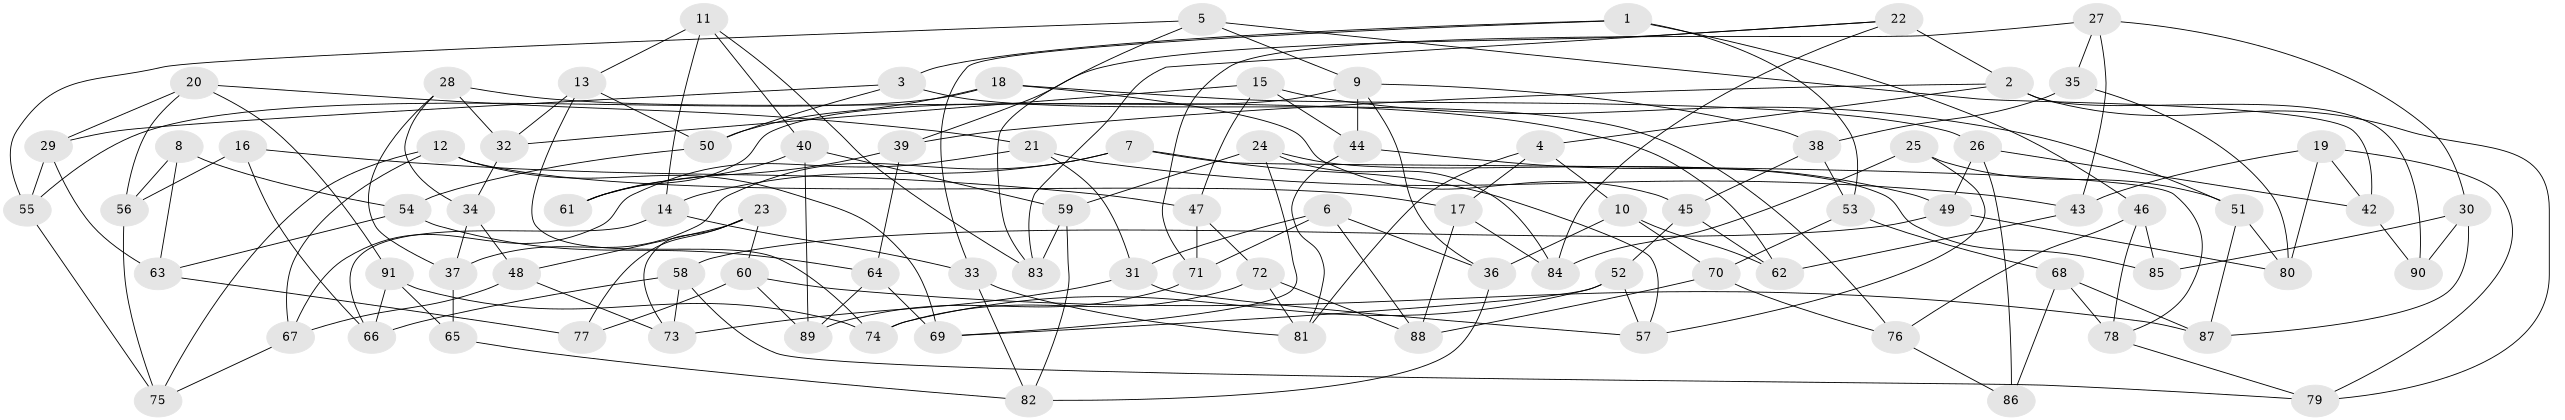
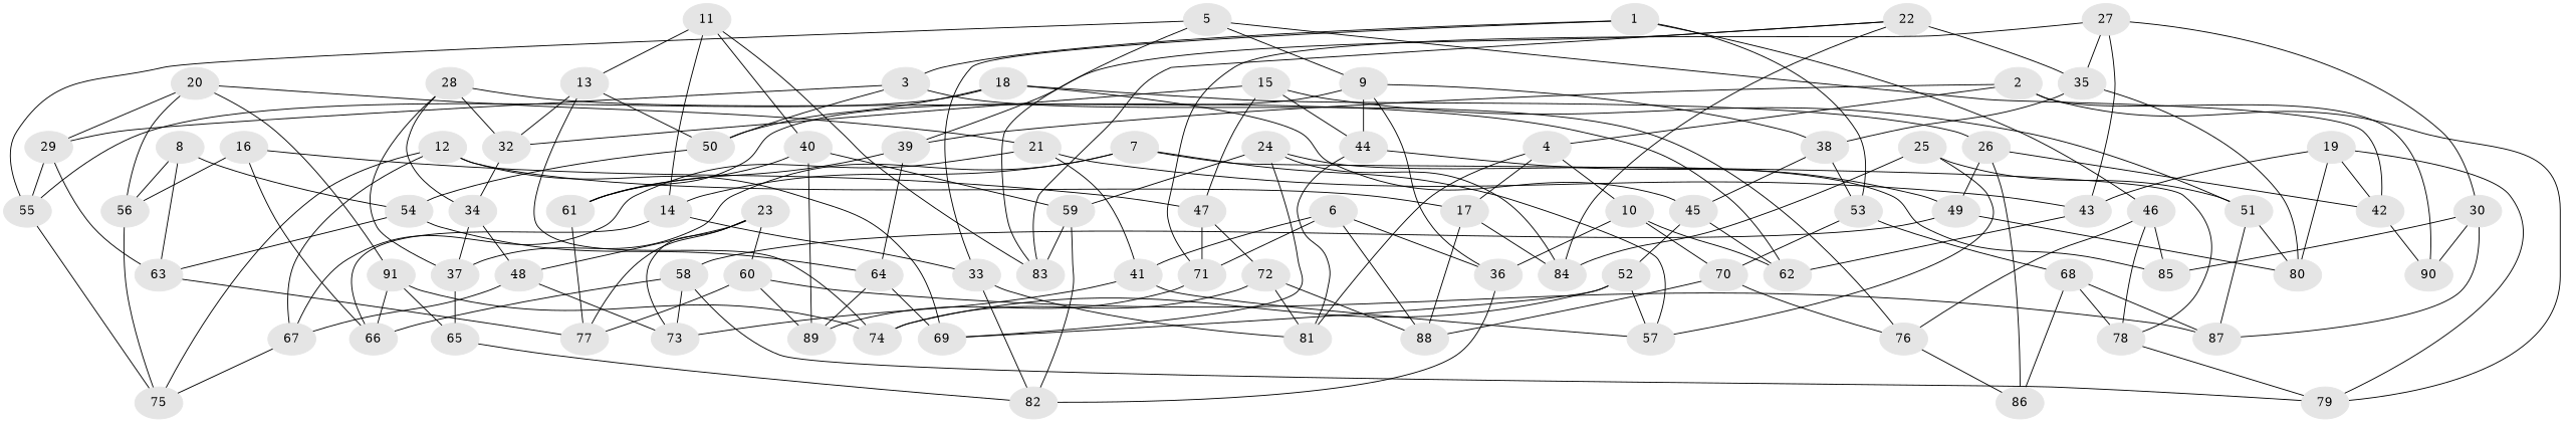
  graph {
    node [color=gray90 style=filled]
    1
    3
    33
    46
    53
    29
    50
    76
    81
    82
    78
    85
    70
    68
    2
    4
    39
    79
    90
    10
    17
    61
    64
    55
    63
    54
    86
    36
    62
    88
    84
    5
    9
    42
    83
    38
    44
    75
    6
-   31
+   31 [label=41]
    71
    57
    73
    89
    7
    14
    37
    66
    65
    8
    56
    77
    45
    49
    11
    13
    40
    32
    74
    59
    12
    67
    69
    34
    15
    47
    51
    72
    80
    87
    16
    18
    26
    52
    19
    43
    20
    21
    n79 [label=91]
    22
    35
    23
    48
    60
    24
    25
    58
    27
    30
    28
    1 -- 3
    1 -- 33
    1 -- 46
    1 -- 53
    3 -- 29
    3 -- 50
    3 -- 76
    33 -- 81
    33 -- 82
    46 -- 76
    46 -- 78
    46 -- 85
    53 -- 70
    53 -- 68
    29 -- 55
    29 -- 63
    50 -- 54
    76 -- 86
    78 -- 79
    70 -- 76
    70 -- 88
    68 -- 78
    68 -- 86
    68 -- 87
    2 -- 4
    2 -- 39
    2 -- 79
    2 -- 90
    4 -- 81
    4 -- 10
    4 -- 17
    39 -- 61
    39 -- 64
    10 -- 70
    10 -- 36
    10 -- 62
    17 -- 88
    17 -- 84
+   61 -- 77
    64 -- 89
    64 -- 69
    55 -- 75
    63 -- 77
    54 -- 64
    54 -- 63
    36 -- 82
    5 -- 55
    5 -- 9
    5 -- 42
    5 -- 83
    9 -- 61
    9 -- 36
    9 -- 38
    9 -- 44
    42 -- 90
    38 -- 53
    38 -- 45
    44 -- 81
    44 -- 49
    6 -- 36
    6 -- 88
    6 -- 31
    6 -- 71
    31 -- 57
    31 -- 73
    71 -- 89
    7 -- 78
    7 -- 57
    7 -- 14
    7 -- 37
    14 -- 33
    14 -- 66
    37 -- 65
    65 -- 82
    8 -- 63
    8 -- 54
    8 -- 56
    56 -- 75
    45 -- 62
    45 -- 52
    49 -- 80
    49 -- 58
    11 -- 83
    11 -- 14
    11 -- 13
    11 -- 40
    13 -- 50
    13 -- 32
    13 -- 74
    40 -- 61
    40 -- 89
    40 -- 59
    32 -- 34
    59 -- 82
    59 -- 83
    12 -- 17
    12 -- 75
    12 -- 67
    12 -- 69
    67 -- 75
    34 -- 37
    34 -- 48
    15 -- 44
    15 -- 32
    15 -- 47
    15 -- 51
    47 -- 71
    47 -- 72
    51 -- 80
    51 -- 87
    72 -- 81
    72 -- 88
    72 -- 74
    16 -- 66
    16 -- 56
    16 -- 47
    18 -- 50
    18 -- 55
    18 -- 45
    18 -- 26
    26 -- 86
    26 -- 42
    26 -- 49
    52 -- 57
    52 -- 74
    52 -- 69
    19 -- 79
    19 -- 42
    19 -- 80
    19 -- 43
    43 -- 62
    20 -- 29
    20 -- 56
    20 -- 21
    20 -- n79
    21 -- 31
    21 -- 67
    21 -- 43
    n79 -- 66
    n79 -- 65
    n79 -- 74
    22 -- 39
    22 -- 84
    22 -- 83
-   22 -- 2
+   22 -- 35
    35 -- 38
    35 -- 80
    23 -- 73
    23 -- 77
    23 -- 48
    23 -- 60
    48 -- 73
    48 -- 67
    60 -- 89
    60 -- 77
    60 -- 87
    24 -- 85
    24 -- 84
    24 -- 59
    24 -- 69
    25 -- 84
    25 -- 57
    25 -- 51
    58 -- 79
    58 -- 73
    58 -- 66
    27 -- 71
    27 -- 43
    27 -- 35
    27 -- 30
    30 -- 85
    30 -- 90
    30 -- 87
    28 -- 62
    28 -- 37
    28 -- 32
    28 -- 34
  }
